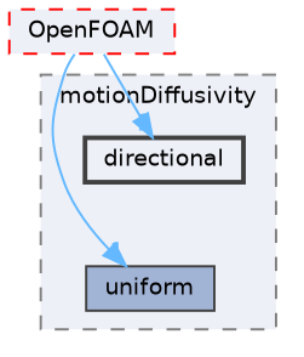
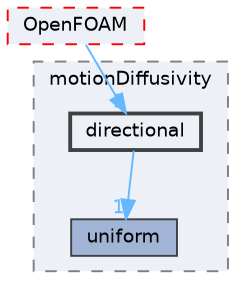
  digraph {
    compound=true
    node [color=grey25 fillcolor="#edf0f7" fontname=Helvetica fontsize=10 shape=box]
    edge [color=steelblue1 fontcolor=steelblue1 fontname=Helvetica fontsize=10 headlabel=1 labeldistance=1.5 labelfontname=Helvetica labelfontsize=10]
    n1 [fillcolor="#a2b4d6" height=0.2 label=uniform style=filled width=0.4]
    n2 [height=0.2 label=directional style="filled,bold" width=0.4]
    n3 [color=red height=0.2 label=OpenFOAM style="filled,dashed" width=0.4]
    subgraph cluster_1 {
      bgcolor="#edf0f7"
      fontname=Helvetica
      fontsize=10
      label=motionDiffusivity
      pencolor=grey50
      style="filled,dashed"
      n1
      n2
    }
-   n3 -> n1
+   n2 -> n1
    n3 -> n2
  }
